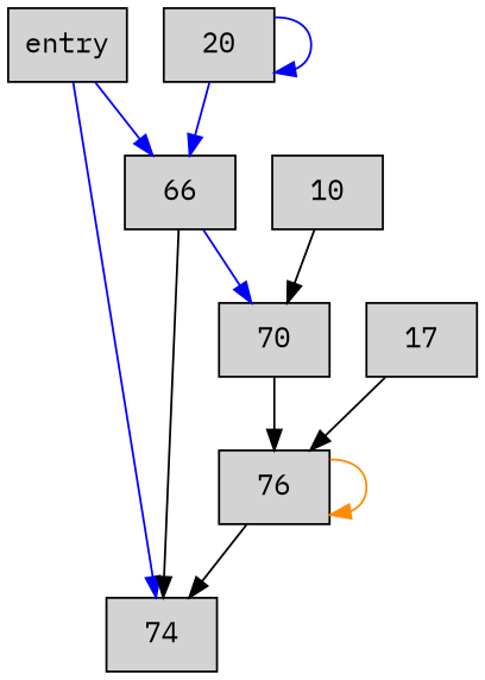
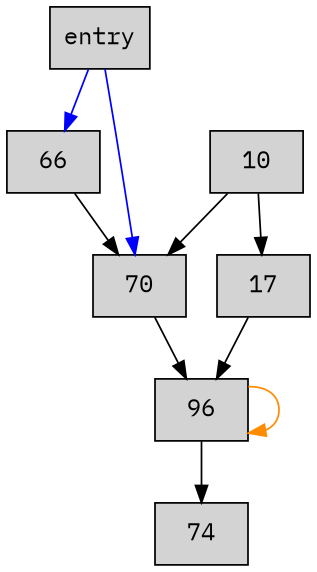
  digraph {
    fontname="IBM Plex Mono"
    node [fontname="IBM Plex Mono" shape=box style=filled]
    edge [color=black fontname="IBM Plex Mono"]
    entry
    74
    66
    10
    70
    17
-   76
-   20
-   entry -> 74 [color=blue]
+   76 [label=96]
+   entry -> 70 [color=blue]
    entry -> 66 [color=blue]
-   66 -> 74
-   66 -> 70 [color=blue]
+   66 -> 70
    10 -> 70
+   10 -> 17
    70 -> 76
    17 -> 76
    76 -> 74
    76 -> 76 [color=darkorange]
-   20 -> 66 [color=blue]
-   20 -> 20 [color=blue]
  }
